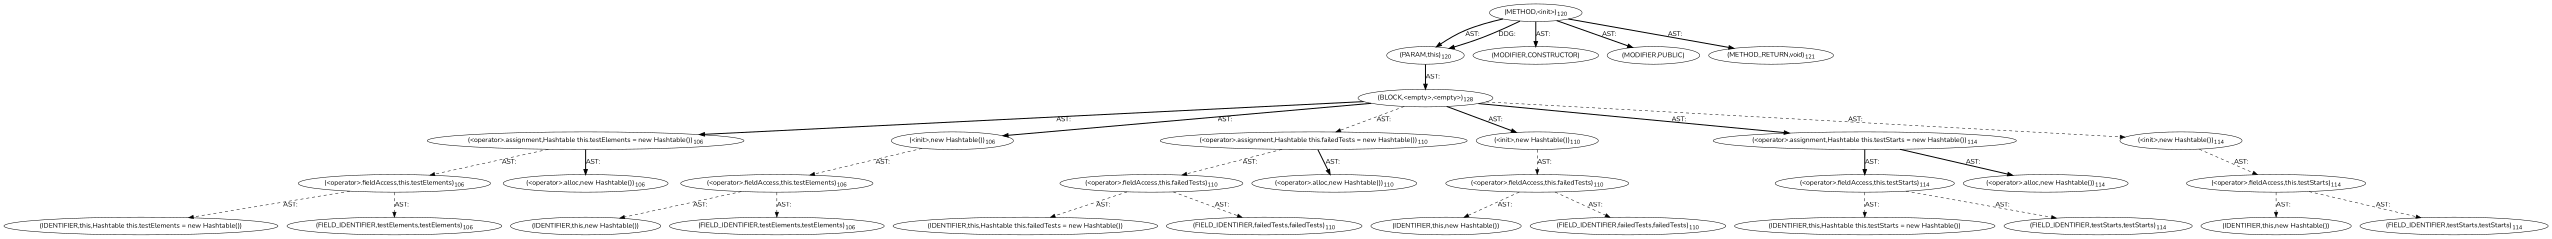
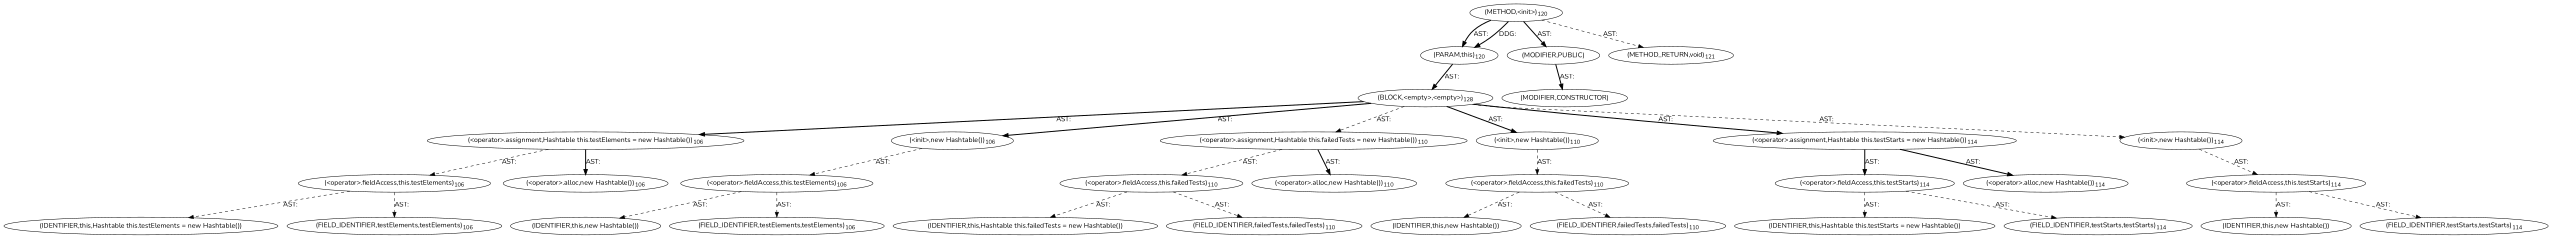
  digraph {
    fontname=Nunito
    node [fontname=Nunito]
    edge [fontname=Nunito style=dashed]
    n1 [label=<(METHOD,&lt;init&gt;)<SUB>120</SUB>>]
    n2 [label=<(PARAM,this)<SUB>120</SUB>>]
    n3 [label=<(MODIFIER,CONSTRUCTOR)>]
    n4 [label=<(MODIFIER,PUBLIC)>]
    n5 [label=<(METHOD_RETURN,void)<SUB>121</SUB>>]
    n6 [label=<(BLOCK,&lt;empty&gt;,&lt;empty&gt;)<SUB>128</SUB>>]
    n7 [label=<(&lt;operator&gt;.assignment,Hashtable this.testElements = new Hashtable())<SUB>106</SUB>>]
    n8 [label=<(&lt;init&gt;,new Hashtable())<SUB>106</SUB>>]
    n9 [label=<(&lt;operator&gt;.assignment,Hashtable this.failedTests = new Hashtable())<SUB>110</SUB>>]
    n10 [label=<(&lt;init&gt;,new Hashtable())<SUB>110</SUB>>]
    n11 [label=<(&lt;operator&gt;.assignment,Hashtable this.testStarts = new Hashtable())<SUB>114</SUB>>]
    n12 [label=<(&lt;init&gt;,new Hashtable())<SUB>114</SUB>>]
    n13 [label=<(&lt;operator&gt;.fieldAccess,this.testElements)<SUB>106</SUB>>]
    n14 [label=<(&lt;operator&gt;.alloc,new Hashtable())<SUB>106</SUB>>]
    n15 [label=<(&lt;operator&gt;.fieldAccess,this.testElements)<SUB>106</SUB>>]
    n16 [label=<(&lt;operator&gt;.fieldAccess,this.failedTests)<SUB>110</SUB>>]
    n17 [label=<(&lt;operator&gt;.alloc,new Hashtable())<SUB>110</SUB>>]
    n18 [label=<(&lt;operator&gt;.fieldAccess,this.failedTests)<SUB>110</SUB>>]
    n19 [label=<(&lt;operator&gt;.fieldAccess,this.testStarts)<SUB>114</SUB>>]
    n20 [label=<(&lt;operator&gt;.alloc,new Hashtable())<SUB>114</SUB>>]
    n21 [label=<(&lt;operator&gt;.fieldAccess,this.testStarts)<SUB>114</SUB>>]
    n22 [label=<(IDENTIFIER,this,Hashtable this.testElements = new Hashtable())>]
    n23 [label=<(FIELD_IDENTIFIER,testElements,testElements)<SUB>106</SUB>>]
    n24 [label=<(IDENTIFIER,this,new Hashtable())>]
    n25 [label=<(FIELD_IDENTIFIER,testElements,testElements)<SUB>106</SUB>>]
    n26 [label=<(IDENTIFIER,this,Hashtable this.failedTests = new Hashtable())>]
    n27 [label=<(FIELD_IDENTIFIER,failedTests,failedTests)<SUB>110</SUB>>]
    n28 [label=<(IDENTIFIER,this,new Hashtable())>]
    n29 [label=<(FIELD_IDENTIFIER,failedTests,failedTests)<SUB>110</SUB>>]
    n30 [label=<(IDENTIFIER,this,Hashtable this.testStarts = new Hashtable())>]
    n31 [label=<(FIELD_IDENTIFIER,testStarts,testStarts)<SUB>114</SUB>>]
    n32 [label=<(IDENTIFIER,this,new Hashtable())>]
    n33 [label=<(FIELD_IDENTIFIER,testStarts,testStarts)<SUB>114</SUB>>]
    n1 -> n2 [label="AST: " style=bold]
    n1 -> n2 [label="DDG: " style=bold]
-   n1 -> n3 [label="AST: " style=bold]
+   n4 -> n3 [label="AST: " style=bold]
    n1 -> n4 [label="AST: " style=bold]
-   n1 -> n5 [label="AST: " style=bold]
+   n1 -> n5 [label="AST: "]
    n2 -> n6 [label="AST: " style=bold]
    n6 -> n7 [label="AST: " style=bold]
    n6 -> n8 [label="AST: " style=bold]
    n6 -> n9 [label="AST: "]
    n6 -> n10 [label="AST: " style=bold]
    n6 -> n11 [label="AST: " style=bold]
    n6 -> n12 [label="AST: "]
    n7 -> n13 [label="AST: "]
    n7 -> n14 [label="AST: " style=bold]
    n8 -> n15 [label="AST: "]
    n9 -> n16 [label="AST: "]
    n9 -> n17 [label="AST: " style=bold]
    n10 -> n18 [label="AST: "]
    n11 -> n19 [label="AST: " style=bold]
    n11 -> n20 [label="AST: " style=bold]
    n12 -> n21 [label="AST: "]
    n13 -> n22 [label="AST: "]
    n13 -> n23 [label="AST: "]
    n15 -> n24 [label="AST: "]
    n15 -> n25 [label="AST: "]
    n16 -> n26 [label="AST: "]
    n16 -> n27 [label="AST: "]
    n18 -> n28 [label="AST: "]
    n18 -> n29 [label="AST: "]
    n19 -> n30 [label="AST: "]
    n19 -> n31 [label="AST: "]
    n21 -> n32 [label="AST: "]
    n21 -> n33 [label="AST: "]
  }
